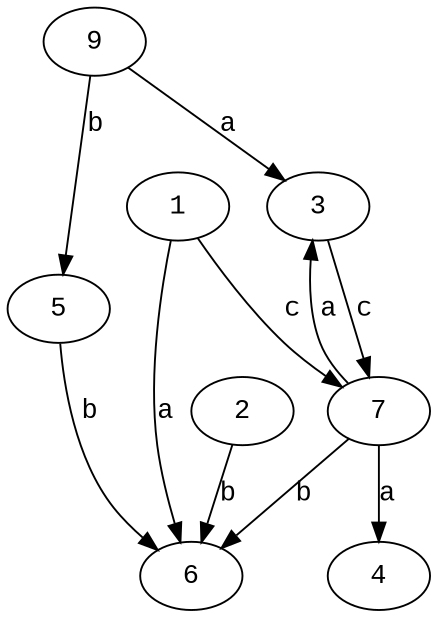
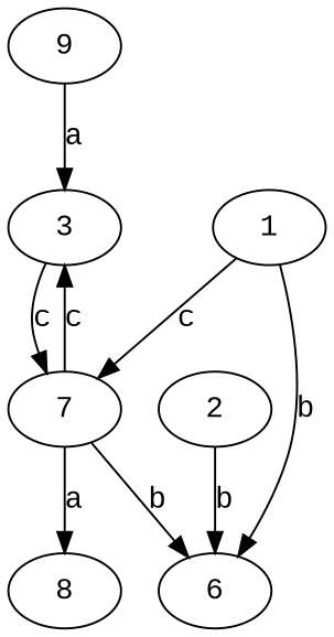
  strict digraph {
    fontname="Liberation Mono"
    node [fontname="Liberation Mono"]
    edge [fontname="Liberation Mono"]
    n1 [label=9]
    3
-   5
    7
    6
    2
-   4
+   4 [label=8]
    1
    n1 -> 3 [label=a]
-   n1 -> 5 [label=b]
    3 -> 7 [label=c]
-   5 -> 6 [label=b]
-   7 -> 3 [label=a]
+   7 -> 3 [label=c]
    7 -> 6 [label=b]
    7 -> 4 [label=a]
    2 -> 6 [label=b]
    1 -> 7 [label=c]
-   1 -> 6 [label=a]
+   1 -> 6 [label=b]
  }
